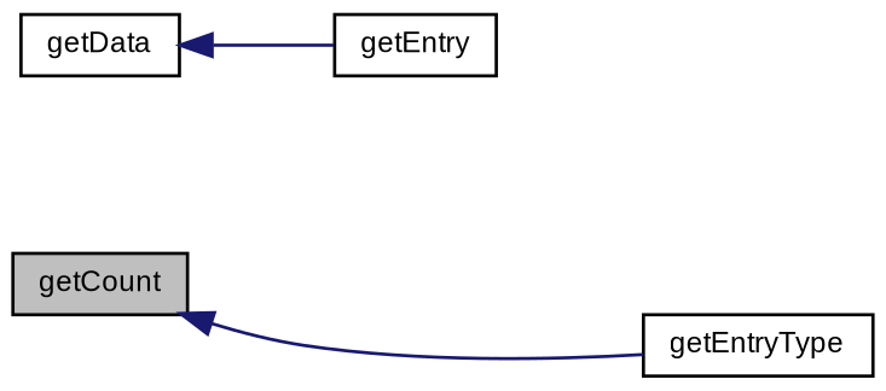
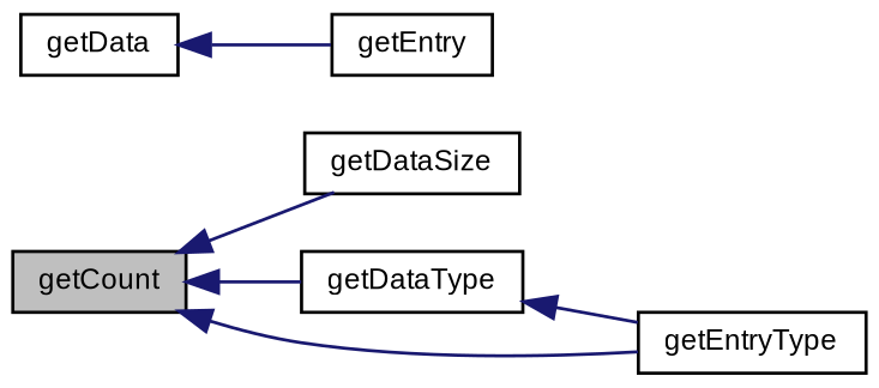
  digraph {
    rankdir=LR
    node [color=black fontname=Arial fontsize=9 shape=record]
    edge [color=midnightblue dir=back fontname=Arial fontsize=9 labelfontname=Arial labelfontsize=9 style=solid]
    n1 [fillcolor=grey75 fontcolor=black height=0.2 label=getCount style=filled width=0.4]
+   n2 [height=0.2 label=getDataSize width=0.4]
+   n3 [height=0.2 label=getDataType width=0.4]
    n4 [height=0.2 label=getEntryType width=0.4]
    n5 [height=0.2 label=getData width=0.4]
    n6 [height=0.2 label=getEntry width=0.4]
+   n1 -> n2
+   n1 -> n3
    n1 -> n4
+   n3 -> n4
    n5 -> n6
  }
